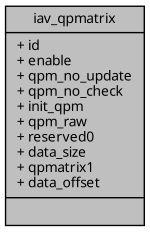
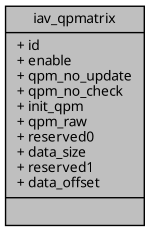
  digraph {
    fontname="Noto Sans"
-   n1 [color=black fillcolor=grey75 fontcolor=black fontname="Noto Sans" fontsize=10 height=0.2 label="{iav_qpmatrix\n|+ id\l+ enable\l+ qpm_no_update\l+ qpm_no_check\l+ init_qpm\l+ qpm_raw\l+ reserved0\l+ data_size\l+ qpmatrix1\l+ data_offset\l|}" shape=record style=filled width=0.4]
+   n1 [color=black fillcolor=grey75 fontcolor=black fontname="Noto Sans" fontsize=10 height=0.2 label="{iav_qpmatrix\n|+ id\l+ enable\l+ qpm_no_update\l+ qpm_no_check\l+ init_qpm\l+ qpm_raw\l+ reserved0\l+ data_size\l+ reserved1\l+ data_offset\l|}" shape=record style=filled width=0.4]
  }
